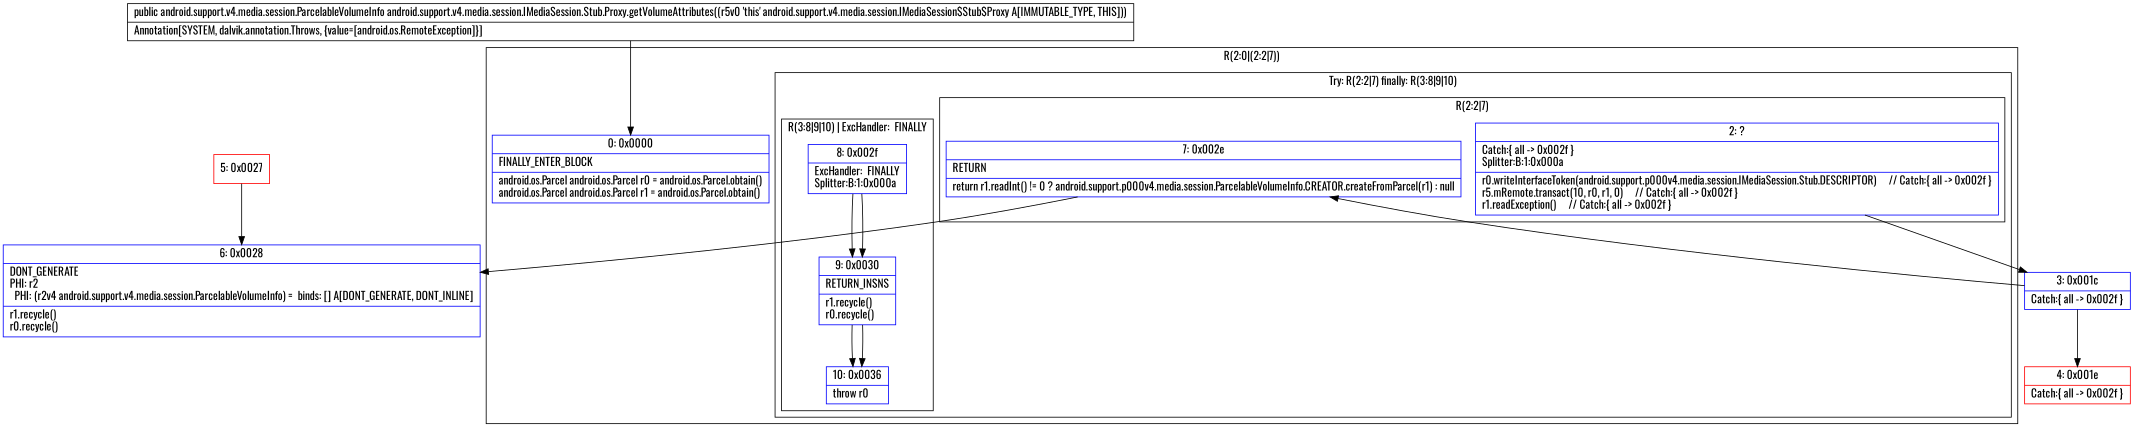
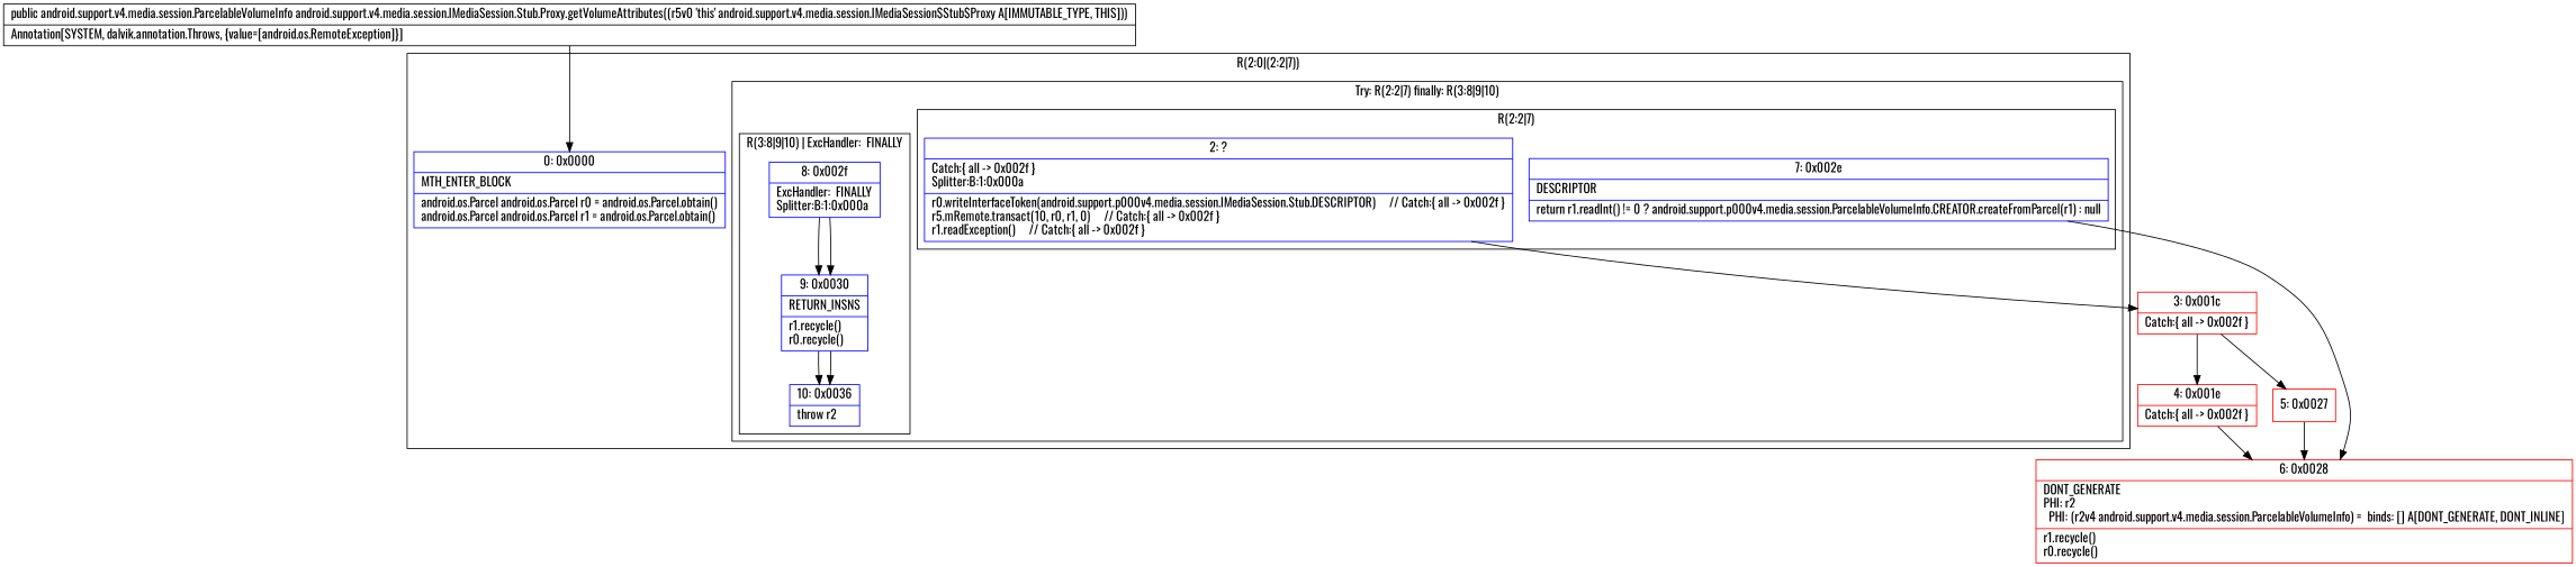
  digraph {
    fontname=Oswald
    node [color=blue fontname=Oswald shape=record]
    edge [fontname=Oswald]
    n1 [label="{2\:\ ?|Catch:\{ all \-\> 0x002f \}\lSplitter:B:1:0x000a\l|r0.writeInterfaceToken(android.support.p000v4.media.session.IMediaSession.Stub.DESCRIPTOR)     \/\/ Catch:\{ all \-\> 0x002f \}\lr5.mRemote.transact(10, r0, r1, 0)     \/\/ Catch:\{ all \-\> 0x002f \}\lr1.readException()     \/\/ Catch:\{ all \-\> 0x002f \}\l}"]
-   n2 [label="{7\:\ 0x002e|RETURN\l|return r1.readInt() != 0 ? android.support.p000v4.media.session.ParcelableVolumeInfo.CREATOR.createFromParcel(r1) : null\l}"]
+   n2 [label="{7\:\ 0x002e|DESCRIPTOR\l|return r1.readInt() != 0 ? android.support.p000v4.media.session.ParcelableVolumeInfo.CREATOR.createFromParcel(r1) : null\l}"]
    n3 [label="{8\:\ 0x002f|ExcHandler:  FINALLY\lSplitter:B:1:0x000a\l}"]
    n4 [label="{9\:\ 0x0030|RETURN_INSNS\l|r1.recycle()\lr0.recycle()\l}"]
-   n5 [label="{10\:\ 0x0036|throw r0\l}"]
-   n6 [label="{0\:\ 0x0000|FINALLY_ENTER_BLOCK\l|android.os.Parcel android.os.Parcel r0 = android.os.Parcel.obtain()\landroid.os.Parcel android.os.Parcel r1 = android.os.Parcel.obtain()\l}"]
-   n7 [label="{3\:\ 0x001c|Catch:\{ all \-\> 0x002f \}\l}"]
-   n8 [label="{6\:\ 0x0028|DONT_GENERATE\lPHI: r2 \l  PHI: (r2v4 android.support.v4.media.session.ParcelableVolumeInfo) =  binds: [] A[DONT_GENERATE, DONT_INLINE]\l|r1.recycle()\lr0.recycle()\l}"]
+   n5 [label="{10\:\ 0x0036|throw r2\l}"]
+   n6 [label="{0\:\ 0x0000|MTH_ENTER_BLOCK\l|android.os.Parcel android.os.Parcel r0 = android.os.Parcel.obtain()\landroid.os.Parcel android.os.Parcel r1 = android.os.Parcel.obtain()\l}"]
+   n7 [color=red label="{3\:\ 0x001c|Catch:\{ all \-\> 0x002f \}\l}"]
+   n8 [color=red label="{6\:\ 0x0028|DONT_GENERATE\lPHI: r2 \l  PHI: (r2v4 android.support.v4.media.session.ParcelableVolumeInfo) =  binds: [] A[DONT_GENERATE, DONT_INLINE]\l|r1.recycle()\lr0.recycle()\l}"]
    n9 [color=red label="{4\:\ 0x001e|Catch:\{ all \-\> 0x002f \}\l}"]
    n10 [color=red label="{5\:\ 0x0027}"]
    n11 [label="{public android.support.v4.media.session.ParcelableVolumeInfo android.support.v4.media.session.IMediaSession.Stub.Proxy.getVolumeAttributes((r5v0 'this' android.support.v4.media.session.IMediaSession$Stub$Proxy A[IMMUTABLE_TYPE, THIS]))  | Annotation[SYSTEM, dalvik.annotation.Throws, \{value=[android.os.RemoteException]\}]\l}" color=""]
    subgraph cluster_1 {
      label="R(2:0|(2:2|7))"
      n6
      subgraph cluster_2 {
        label="Try: R(2:2|7) finally: R(3:8|9|10)"
        subgraph cluster_3 {
          label="R(2:2|7)"
          n1
          n2
        }
        subgraph cluster_4 {
          label="R(3:8|9|10) | ExcHandler:  FINALLY\l"
          n3
          n4
          n5
        }
      }
    }
    subgraph cluster_5 {
      label="R(3:8|9|10) | ExcHandler:  FINALLY\l"
    }
    n1 -> n7
    n2 -> n8
    n3 -> n4
    n3 -> n4
    n4 -> n5
    n4 -> n5
    n7 -> n9
-   n7 -> n2
+   n7 -> n10
+   n9 -> n8
    n10 -> n8
    n11 -> n6
  }
